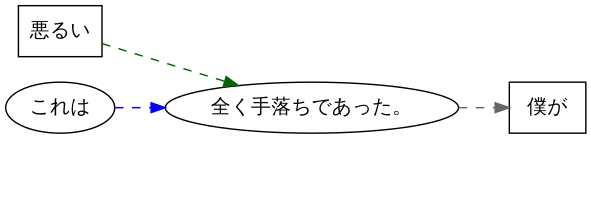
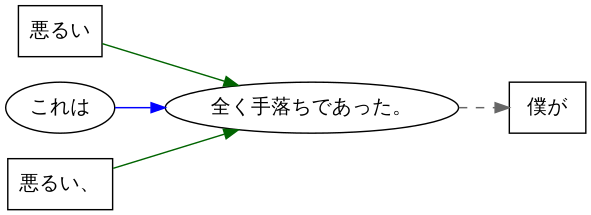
  digraph {
    fontname="DejaVu Sans"
    rankdir=LR
    node [fontname="DejaVu Sans" shape=box]
    edge [color=darkgreen fontname="DejaVu Sans" style=solid]
    n1 [label="悪るい"]
    n2 [label="全く手落ちであった。" shape=ellipse]
    n3 [label="僕が"]
    n4 [label="これは" shape=ellipse]
-   n1 -> n2 [style=dashed]
+   n5 [label="悪るい、"]
+   n1 -> n2
    n2 -> n3 [color=gray40 style=dashed]
-   n4 -> n2 [color=blue style=dashed]
+   n4 -> n2 [color=blue]
+   n5 -> n2
  }
